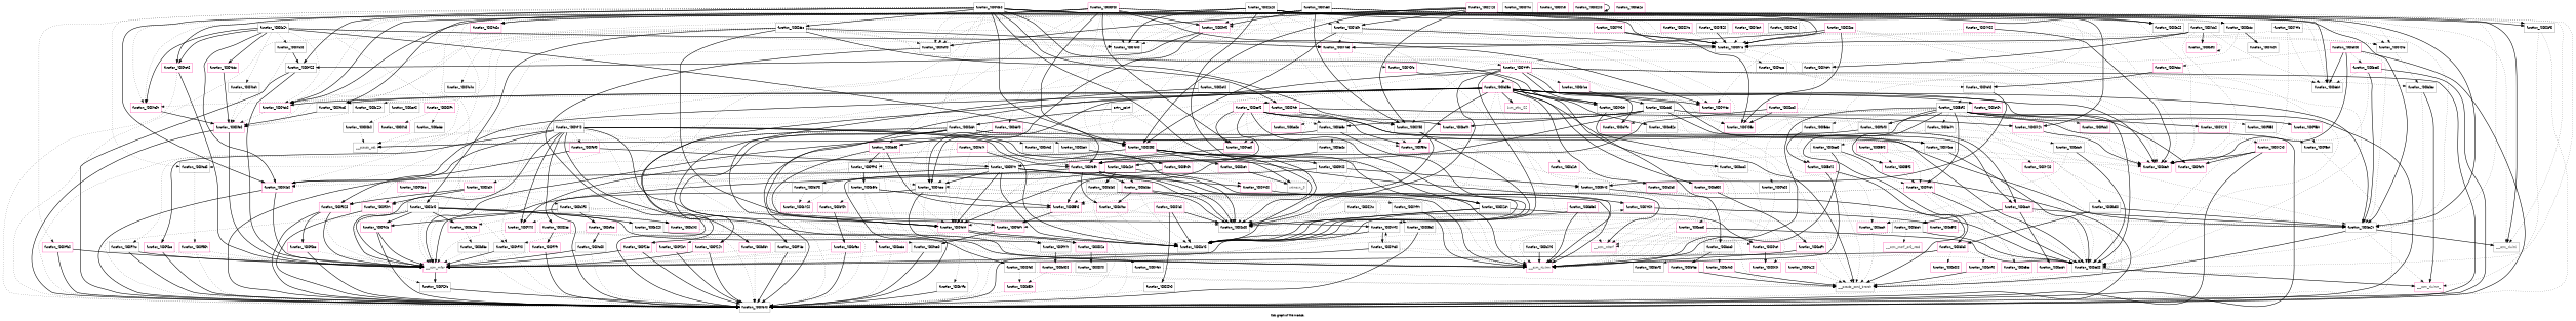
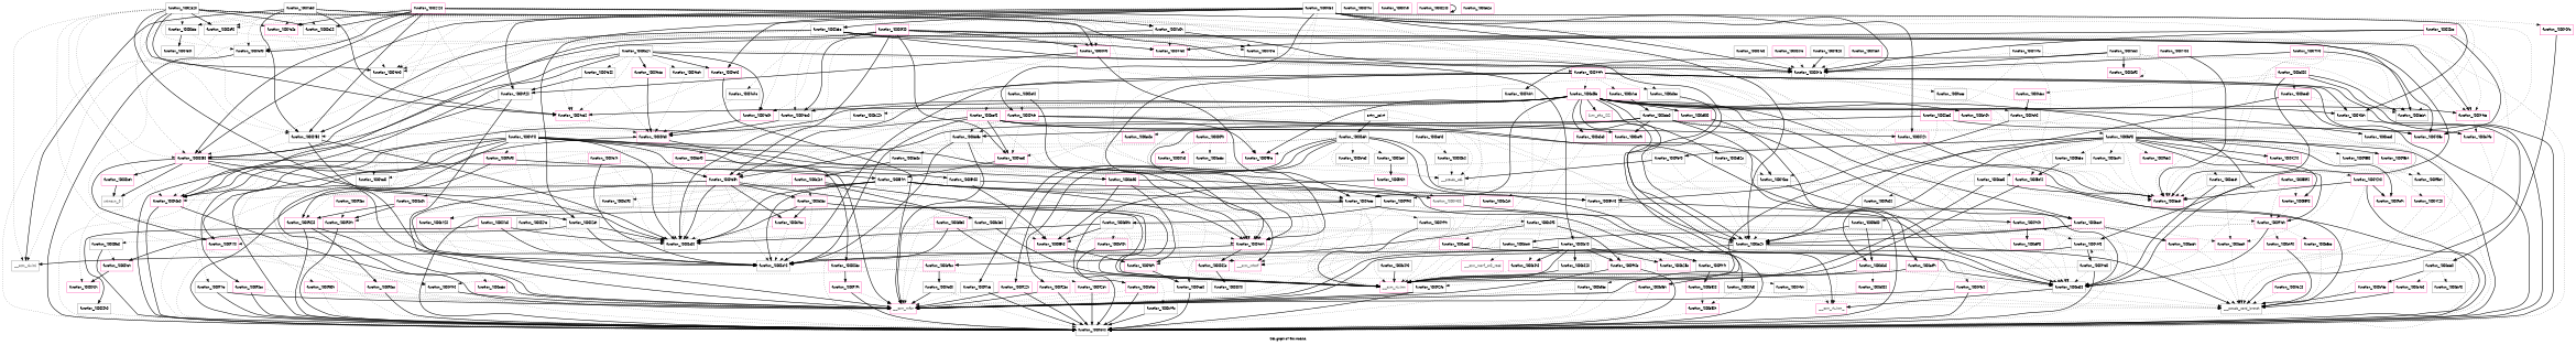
  digraph {
    fontname="Patrick Hand"
    label="Call graph of the module."
    node [color=deeppink fontname="Patrick Hand" shape=record]
    edge [fontname="Patrick Hand" style=dotted]
    n1 [label="{function_10000094}"]
    n2 [label="{function_10000168}"]
    n3 [color=gray40 label="{function_1000cddc}"]
    n4 [color=gray40 fontcolor=gray50 label="{__pseudo_call}"]
    n5 [color=gray40 label="{function_1000014c}"]
    n6 [color=gray40 fontcolor=gray50 label="{__pseudo_cond_branch}"]
    n7 [color=gray40 label="{function_100000b8}"]
    n8 [label="{function_100001d4}"]
    n9 [color=gray40 label="{entry_point}"]
    n10 [color=gray40 label="{function_10008d64}"]
    n11 [fontcolor=gray50 label="{__asm_rlwinm}"]
    n12 [color=gray40 label="{function_10004b48}"]
    n13 [color=gray40 label="{function_10006d88}"]
    n14 [color=gray40 label="{function_10006e24}"]
    n15 [label="{function_10008858}"]
    n16 [label="{function_10008c84}"]
    n17 [color=gray40 label="{function_10008ce4}"]
    n18 [color=gray40 label="{function_100091dc}"]
    n19 [label="{function_10009224}"]
    n20 [label="{function_1000926c}"]
    n21 [label="{function_100092b4}"]
    n22 [label="{function_1000954c}"]
    n23 [color=gray40 label="{function_1000b4e8}"]
    n24 [color=gray40 label="{function_10003dbc}"]
    n25 [color=gray40 label="{function_100047f8}"]
    n26 [label="{function_100048e0}"]
    n27 [color=gray40 label="{function_10004a90}"]
    n28 [color=gray40 label="{function_1000734c}"]
    n29 [color=gray40 label="{function_10007640}"]
    n30 [label="{function_1000776c}"]
    n31 [label="{function_100077a0}"]
    n32 [color=gray40 label="{function_10007ba0}"]
    n33 [color=gray40 label="{function_10007c7c}"]
    n34 [label="{function_10007cb8}"]
    n35 [color=gray40 label="{function_10008158}"]
    n36 [color=gray40 label="{function_10008a10}"]
    n37 [label="{function_10007434}"]
    n38 [color=gray40 label="{function_100074d0}"]
    n39 [fontcolor=gray50 label="{__asm_mfcr}"]
    n40 [color=gray40 label="{function_1000a3ec}"]
    n41 [label="{function_1000a79c}"]
    n42 [label="{function_100077f4}"]
    n43 [label="{function_10008fe0}"]
    n44 [color=gray40 label="{function_10008c78}"]
    n45 [color=gray40 label="{function_10008c80}"]
    n46 [label="{function_10008434}"]
    n47 [color=gray40 label="{function_100092fc}"]
    n48 [label="{function_1000948c}"]
    n49 [label="{function_1000b25c}"]
    n50 [color=gray40 label="{function_1000b320}"]
    n51 [label="{function_1000b348}"]
    n52 [label="{function_10000238}"]
    n53 [label="{function_10004b28}"]
    n54 [color=gray40 label="{function_1000041c}"]
    n55 [color=gray40 label="{function_10004ae0}"]
    n56 [color=gray40 label="{function_10004cac}"]
    n57 [label="{function_10006ed4}"]
    n58 [color=gray40 label="{function_10004d48}"]
    n59 [label="{function_100004f0}"]
    n60 [color=gray40 label="{function_10004928}"]
    n61 [color=gray40 label="{function_10007cec}"]
    n62 [label="{function_10007e44}"]
    n63 [color=gray40 label="{function_10007f44}"]
    n64 [label="{function_1000802c}"]
    n65 [color=gray40 label="{function_10009414}"]
    n66 [color=gray40 label="{function_1000066c}"]
    n67 [color=gray40 label="{function_10007634}"]
    n68 [label="{function_10000724}"]
    n69 [label="{function_100007d4}"]
    n70 [label="{function_10004b54}"]
    n71 [label="{function_10004ca0}"]
    n72 [color=gray40 label="{function_1000665c}"]
    n73 [label="{function_100067bc}"]
    n74 [label="{function_100068dc}"]
    n75 [color=gray40 label="{function_10005144}"]
    n76 [fontcolor=gray50 label="{__asm_mtcrf}"]
    n77 [color=gray40 label="{function_10006a8c}"]
    n78 [fontcolor=gray50 label="{__asm_rlwinm_}"]
    n79 [color=gray40 fontcolor=gray50 label="{__asm_rlwimi}"]
    n80 [color=gray40 label="{function_10000a24}"]
    n81 [label="{function_10004a48}"]
    n82 [color=gray40 label="{function_10007b38}"]
    n83 [label="{function_10007b6c}"]
    n84 [color=gray40 label="{function_10007bd4}"]
    n85 [label="{function_10007c04}"]
    n86 [label="{function_10009110}"]
    n87 [color=gray40 label="{function_10005488}"]
    n88 [label="{function_10008be4}"]
    n89 [color=gray40 fontcolor=gray50 label="{unknown_0}"]
    n90 [label="{function_10000d98}"]
    n91 [color=gray40 label="{function_10000e28}"]
    n92 [label="{function_10000f30}"]
    n93 [label="{function_100066f0}"]
    n94 [label="{function_10006b50}"]
    n95 [color=gray40 label="{function_10006eb4}"]
    n96 [label="{function_10005548}"]
    n97 [label="{function_100096f4}"]
    n98 [color=gray40 label="{function_10009940}"]
    n99 [color=gray40 label="{function_10001520}"]
    n100 [label="{function_100016e4}"]
    n101 [label="{function_10001738}"]
    n102 [color=gray40 label="{function_100017fc}"]
    n103 [label="{function_10001970}"]
    n104 [label="{function_1000735c}"]
    n105 [color=gray40 label="{function_10001ab8}"]
    n106 [color=gray40 label="{function_10007644}"]
    n107 [color=gray40 label="{function_10001d04}"]
    n108 [color=gray40 label="{function_10001de0}"]
    n109 [label="{function_10007c3c}"]
    n110 [color=gray40 label="{function_10008690}"]
    n111 [label="{function_10002120}"]
    n112 [color=gray40 label="{function_10002620}"]
    n113 [color=gray40 label="{function_10004970}"]
    n114 [color=gray40 label="{function_100082d4}"]
    n115 [label="{function_100084c4}"]
    n116 [color=gray40 label="{function_100037d8}"]
    n117 [label="{function_1000387c}"]
    n118 [label="{function_100038cc}"]
    n119 [color=gray40 label="{function_10003c48}"]
    n120 [label="{function_10003ca0}"]
    n121 [color=gray40 label="{function_100073ac}"]
    n122 [label="{function_10006088}"]
    n123 [color=gray40 label="{function_100040b8}"]
    n124 [label="{function_100049b8}"]
    n125 [color=gray40 label="{function_10004ad8}"]
    n126 [color=gray40 label="{function_10007064}"]
    n127 [label="{function_100073fc}"]
    n128 [label="{function_10009504}"]
    n129 [color=gray40 label="{function_1000a6c0}"]
    n130 [label="{function_1000a598}"]
    n131 [color=gray40 label="{function_10004a00}"]
    n132 [color=gray40 label="{function_10005478}"]
-   n133 [label="{function_10007408}"]
+   n133 [label="{function_10007408}" fontcolor=gray50]
    n134 [label="{function_10009028}"]
    n135 [label="{function_10009344}"]
    n136 [color=gray40 label="{function_10005698}"]
    n137 [label="{function_10004cbc}"]
    n138 [label="{function_10005598}"]
    n139 [label="{function_100097d4}"]
    n140 [color=gray40 label="{function_10005d00}"]
    n141 [color=gray40 label="{function_10005dbc}"]
    n142 [label="{function_10005e18}"]
    n143 [label="{function_100060c8}"]
    n144 [color=gray40 label="{function_10006c74}"]
    n145 [label="{function_10007120}"]
    n146 [label="{function_10007210}"]
    n147 [color=gray40 label="{function_10009558}"]
    n148 [label="{function_100095b4}"]
    n149 [color=gray40 label="{function_10009a38}"]
    n150 [label="{function_10009ab8}"]
    n151 [label="{function_10009af4}"]
    n152 [color=gray40 label="{function_10009bf0}"]
    n153 [label="{function_10004e14}"]
    n154 [color=gray40 label="{function_10004f18}"]
    n155 [label="{function_100088dc}"]
    n156 [color=gray40 label="{function_10008fd0}"]
    n157 [color=gray40 label="{function_1000914c}"]
    n158 [label="{function_100093cc}"]
    n159 [label="{function_10009690}"]
    n160 [label="{function_10009194}"]
    n161 [label="{function_1000b504}"]
    n162 [label="{function_100090ac}"]
    n163 [label="{function_10005404}"]
    n164 [label="{function_1000a490}"]
    n165 [label="{function_1000a5cc}"]
    n166 [label="{function_100055f8}"]
    n167 [color=gray40 label="{function_10006cd0}"]
    n168 [label="{function_10007240}"]
    n169 [color=gray40 label="{function_100095c4}"]
    n170 [color=gray40 label="{function_1000b398}"]
    n171 [label="{function_100065e0}"]
    n172 [label="{function_1000a2b4}"]
    n173 [label="{function_1000b728}"]
    n174 [color=gray40 label="{function_1000b898}"]
    n175 [color=gray40 label="{function_1000b8e0}"]
    n176 [color=gray40 label="{function_1000b5fc}"]
    n177 [label="{function_1000a760}"]
    n178 [label="{function_1000b9dc}"]
    n179 [color=gray40 label="{function_1000bb98}"]
    n180 [label="{function_1000a85c}"]
    n181 [label="{function_1000aef8}"]
    n182 [label="{function_1000b1cc}"]
    n183 [color=gray40 label="{function_1000b224}"]
    n184 [label="{function_1000b5b4}"]
    n185 [color=gray40 label="{function_1000bac8}"]
    n186 [label="{function_1000bcc4}"]
    n187 [label="{function_1000c2d4}"]
    n188 [label="{function_1000c3c0}"]
    n189 [label="{function_1000c484}"]
    n190 [label="{function_1000c500}"]
    n191 [color=gray40 label="{function_1000c52c}"]
    n192 [fontcolor=gray50 label="{llvm_ctlz_i32}"]
    n193 [label="{function_1000ba94}"]
    n194 [color=gray40 label="{function_1000c6a0}"]
    n195 [color=gray40 label="{function_10007fe4}"]
    n196 [color=gray40 label="{function_10008010}"]
    n197 [label="{function_1000b538}"]
    n198 [label="{function_100081c8}"]
    n199 [color=gray40 label="{function_10008340}"]
    n200 [color=gray40 label="{function_1000824c}"]
    n201 [color=gray40 label="{function_100085a8}"]
    n202 [color=gray40 label="{function_1000b56c}"]
    n203 [label="{function_1000c9bc}"]
    n204 [label="{function_100093bc}"]
    n205 [color=gray40 label="{function_1000b79c}"]
    n206 [label="{function_1000b984}"]
    n207 [label="{function_1000ca6c}"]
    n208 [color=gray40 label="{function_1000bbe4}"]
    n209 [label="{function_1000cab4}"]
    n210 [label="{function_1000cad4}"]
    n211 [color=gray40 label="{function_1000cbd4}"]
    n212 [label="{function_1000cd94}"]
    n213 [label="{function_1000cca0}"]
    n214 [label="{function_1000c63c}"]
    n215 [color=gray40 label="{function_1000b370}"]
    n216 [label="{function_1000c9ec}"]
    n217 [fontcolor=gray50 label="{__asm_mcrf_cr0_read}"]
    n218 [label="{function_1000bed0}"]
    n219 [label="{function_1000c030}"]
    n220 [label="{function_1000ce2c}"]
    n221 [color=gray40 label="{function_1000ce48}"]
    n1 -> n2
    n1 -> n3
    n3 -> n4
    n7 -> n4
    n9 -> n10 [style=bold]
    n9 -> n11
    n10 -> n4
    n10 -> n12 [style=bold]
    n10 -> n13
    n10 -> n14 [style=bold]
    n10 -> n15
    n10 -> n16
    n10 -> n17
    n10 -> n18 [style=bold]
    n10 -> n19 [style=bold]
    n10 -> n20 [style=bold]
    n10 -> n21
    n10 -> n22
    n10 -> n23
    n13 -> n6
    n13 -> n78 [style=bold]
    n14 -> n6 [style=bold]
    n14 -> n78
    n14 -> n79 [style=bold]
    n15 -> n44 [style=bold]
    n15 -> n45 [style=bold]
    n15 -> n86 [style=bold]
    n15 -> n87 [style=bold]
    n15 -> n88 [style=bold]
    n15 -> n89 [style=bold]
    n16 -> n134 [style=bold]
    n16 -> n135 [style=bold]
    n16 -> n170
    n17 -> n163 [style=bold]
    n18 -> n12 [style=bold]
    n18 -> n39
    n19 -> n12 [style=bold]
    n19 -> n39 [style=bold]
    n20 -> n12 [style=bold]
    n20 -> n39 [style=bold]
    n21 -> n12 [style=bold]
    n21 -> n39
    n24 -> n12
    n24 -> n25 [style=bold]
    n24 -> n26
    n24 -> n27
    n24 -> n28
    n24 -> n29
    n24 -> n30
    n24 -> n31 [style=bold]
    n24 -> n32
    n24 -> n33
    n24 -> n34
    n24 -> n35 [style=bold]
    n24 -> n36 [style=bold]
    n25 -> n12
    n25 -> n37
    n25 -> n38 [style=bold]
    n25 -> n39 [style=bold]
    n26 -> n12 [style=bold]
    n26 -> n39 [style=bold]
    n27 -> n12 [style=bold]
    n27 -> n39
    n28 -> n40
    n30 -> n41
    n31 -> n22
    n31 -> n42
    n32 -> n43 [style=bold]
    n33 -> n43
    n34 -> n43
    n35 -> n44 [style=bold]
    n35 -> n45 [style=bold]
    n35 -> n46
    n36 -> n11 [style=bold]
    n36 -> n12
    n36 -> n39 [style=bold]
    n36 -> n47
    n36 -> n48 [style=bold]
    n36 -> n49 [style=bold]
    n36 -> n50 [style=bold]
    n36 -> n51 [style=bold]
    n37 -> n14
    n37 -> n25
    n37 -> n130 [style=bold]
    n38 -> n11
    n38 -> n12 [style=bold]
    n38 -> n13
    n38 -> n25
    n40 -> n13
    n40 -> n78 [style=bold]
    n41 -> n6
    n42 -> n12 [style=bold]
    n42 -> n13
    n42 -> n40
    n42 -> n41 [style=bold]
    n42 -> n44 [style=bold]
    n42 -> n45 [style=bold]
    n42 -> n62 [style=bold]
    n42 -> n126 [style=bold]
    n42 -> n180
    n42 -> n181
    n42 -> n182
    n43 -> n12 [style=bold]
    n43 -> n39 [style=bold]
    n47 -> n12 [style=bold]
-   n39 -> n47 [style=bold]
+   n47 -> n39 [style=bold]
    n48 -> n12 [style=bold]
    n48 -> n39 [style=bold]
    n49 -> n202
    n50 -> n11 [style=bold]
    n51 -> n11
    n52 -> n52 [style=bold]
    n53 -> n6
    n54 -> n55
    n54 -> n56
    n54 -> n57
    n55 -> n12 [style=bold]
    n55 -> n39
    n56 -> n58
    n58 -> n132 [style=bold]
    n58 -> n136
    n59 -> n54
    n59 -> n60 [style=bold]
    n59 -> n61 [style=bold]
    n59 -> n62
    n60 -> n12 [style=bold]
    n60 -> n39 [style=bold]
    n61 -> n11
    n61 -> n12 [style=bold]
    n61 -> n44
    n61 -> n63
    n61 -> n64
    n61 -> n65 [style=bold]
    n62 -> n44 [style=bold]
    n62 -> n64 [style=bold]
    n62 -> n65
    n63 -> n11 [style=bold]
    n64 -> n195
    n64 -> n196 [style=bold]
    n65 -> n197 [style=bold]
    n66 -> n35
    n66 -> n67 [style=bold]
    n68 -> n57 [style=bold]
    n69 -> n13 [style=bold]
    n69 -> n14
    n69 -> n35
    n69 -> n61
    n69 -> n68 [style=bold]
    n69 -> n70
    n69 -> n71
    n69 -> n72
    n70 -> n11 [style=bold]
    n70 -> n26
    n70 -> n39 [style=bold]
    n70 -> n44
    n70 -> n45 [style=bold]
    n70 -> n62
    n70 -> n73 [style=bold]
    n70 -> n74 [style=bold]
    n71 -> n75 [style=bold]
    n72 -> n39 [style=bold]
    n72 -> n44 [style=bold]
    n72 -> n45
    n72 -> n76
    n72 -> n77
    n73 -> n44
    n73 -> n45
    n73 -> n62
    n74 -> n11 [style=bold]
    n74 -> n44
    n74 -> n45 [style=bold]
    n74 -> n73 [style=bold]
    n74 -> n96
    n75 -> n11
    n75 -> n12 [style=bold]
    n75 -> n44 [style=bold]
    n75 -> n45 [style=bold]
    n75 -> n61 [style=bold]
    n75 -> n62 [style=bold]
    n75 -> n132
    n75 -> n133 [style=bold]
    n75 -> n134
    n75 -> n135
    n77 -> n172 [style=bold]
    n80 -> n15 [style=bold]
    n80 -> n26 [style=bold]
    n80 -> n29
    n80 -> n34
    n80 -> n54 [style=bold]
    n80 -> n81 [style=bold]
    n80 -> n82
    n80 -> n83 [style=bold]
    n80 -> n84
    n80 -> n85 [style=bold]
    n81 -> n12
    n81 -> n39 [style=bold]
    n82 -> n43
    n82 -> n60 [style=bold]
    n83 -> n43 [style=bold]
    n84 -> n43
    n85 -> n43 [style=bold]
    n86 -> n12
    n86 -> n39
    n87 -> n44
    n87 -> n96 [style=bold]
    n87 -> n132 [style=bold]
    n88 -> n89 [style=bold]
    n90 -> n90
    n92 -> n13
    n92 -> n15
    n92 -> n26 [style=bold]
    n92 -> n29
    n92 -> n30 [style=bold]
    n92 -> n31
    n92 -> n32 [style=bold]
    n92 -> n34
    n92 -> n54
    n92 -> n57
    n92 -> n59 [style=bold]
    n92 -> n70 [style=bold]
    n92 -> n71 [style=bold]
    n92 -> n85
    n92 -> n93
    n92 -> n94
    n92 -> n95 [style=bold]
    n93 -> n44
    n93 -> n45
    n93 -> n94 [style=bold]
    n94 -> n11
    n94 -> n96 [style=bold]
    n94 -> n97 [style=bold]
    n94 -> n98 [style=bold]
    n96 -> n97 [style=bold]
    n97 -> n55 [style=bold]
    n98 -> n11
    n98 -> n12
    n98 -> n39
    n98 -> n176 [style=bold]
    n99 -> n54 [style=bold]
    n100 -> n54
    n101 -> n54
    n101 -> n57 [style=bold]
    n102 -> n14
    n102 -> n54
    n102 -> n57
    n102 -> n95
    n103 -> n54 [style=bold]
    n103 -> n104 [style=bold]
    n105 -> n54 [style=bold]
    n105 -> n57
    n105 -> n90 [style=bold]
    n105 -> n95
    n105 -> n106 [style=bold]
    n106 -> n11
    n107 -> n15 [style=bold]
    n107 -> n28
    n107 -> n30
    n107 -> n31
    n107 -> n54 [style=bold]
    n108 -> n14
    n108 -> n15
    n108 -> n27
    n108 -> n29
    n108 -> n34 [style=bold]
    n108 -> n35 [style=bold]
    n108 -> n54
    n108 -> n59 [style=bold]
    n108 -> n66
    n108 -> n79 [style=bold]
    n108 -> n91
    n108 -> n107
    n108 -> n109
    n108 -> n110
    n109 -> n43
    n110 -> n12
    n110 -> n78
    n111 -> n11
    n111 -> n13
    n111 -> n15 [style=bold]
    n111 -> n27 [style=bold]
    n111 -> n28
    n111 -> n29
    n111 -> n34
    n111 -> n35 [style=bold]
    n111 -> n54 [style=bold]
    n111 -> n59
    n111 -> n66
    n111 -> n79
    n111 -> n91 [style=bold]
    n111 -> n107 [style=bold]
    n111 -> n109 [style=bold]
    n111 -> n110
    n112 -> n11
    n112 -> n14 [style=bold]
    n112 -> n15
    n112 -> n26
    n112 -> n27
    n112 -> n28
    n112 -> n29 [style=bold]
    n112 -> n34 [style=bold]
    n112 -> n35
    n112 -> n54
    n112 -> n59
    n112 -> n66
    n112 -> n79
    n112 -> n91 [style=bold]
    n112 -> n107
    n112 -> n109
    n112 -> n110 [style=bold]
    n112 -> n113
    n112 -> n114 [style=bold]
    n113 -> n12
    n113 -> n39 [style=bold]
    n114 -> n44 [style=bold]
    n114 -> n45 [style=bold]
    n114 -> n115 [style=bold]
    n115 -> n46 [style=bold]
    n116 -> n54
    n117 -> n54
    n118 -> n13
    n118 -> n30
    n118 -> n31 [style=bold]
    n118 -> n54 [style=bold]
    n118 -> n57
    n118 -> n104 [style=bold]
    n119 -> n62 [style=bold]
    n119 -> n69
    n120 -> n57
    n120 -> n62 [style=bold]
    n120 -> n104 [style=bold]
    n120 -> n121
    n121 -> n13 [style=bold]
    n121 -> n57
    n121 -> n61
    n123 -> n4
    n123 -> n14 [style=bold]
    n123 -> n15 [style=bold]
    n123 -> n24 [style=bold]
    n123 -> n27
    n123 -> n54 [style=bold]
    n123 -> n57
    n123 -> n60 [style=bold]
    n123 -> n61
    n123 -> n62
    n123 -> n68 [style=bold]
    n123 -> n69 [style=bold]
    n123 -> n81 [style=bold]
    n123 -> n85
    n123 -> n95
    n123 -> n104
    n123 -> n113
    n123 -> n114 [style=bold]
    n123 -> n124
    n123 -> n125
    n123 -> n126 [style=bold]
    n123 -> n127
    n124 -> n12 [style=bold]
    n124 -> n39 [style=bold]
    n125 -> n128
    n126 -> n6 [style=bold]
    n127 -> n129 [style=bold]
    n128 -> n12
    n128 -> n39
    n129 -> n177
    n129 -> n178 [style=bold]
    n129 -> n179
    n130 -> n13
    n131 -> n12
    n131 -> n39 [style=bold]
    n132 -> n13 [style=bold]
    n133 -> n37 [style=bold]
    n134 -> n12 [style=bold]
    n134 -> n39 [style=bold]
    n134 -> n162 [style=bold]
    n135 -> n12 [style=bold]
    n135 -> n39
    n136 -> n11 [style=bold]
    n136 -> n12 [style=bold]
    n136 -> n39
    n136 -> n57
    n136 -> n138 [style=bold]
    n136 -> n139 [style=bold]
    n136 -> n140
    n136 -> n141
    n136 -> n142
    n136 -> n143 [style=bold]
    n136 -> n144
    n136 -> n145
    n136 -> n146 [style=bold]
    n136 -> n147
    n136 -> n148 [style=bold]
    n136 -> n149
    n136 -> n150
    n136 -> n151 [style=bold]
    n136 -> n152 [style=bold]
    n137 -> n58 [style=bold]
    n138 -> n139
    n139 -> n13 [style=bold]
    n139 -> n96
    n139 -> n97
    n139 -> n164
    n139 -> n165
    n140 -> n14 [style=bold]
    n140 -> n143 [style=bold]
    n141 -> n142 [style=bold]
    n142 -> n6 [style=bold]
    n142 -> n11 [style=bold]
    n143 -> n11
    n143 -> n13
    n143 -> n39 [style=bold]
    n143 -> n122
    n144 -> n57
    n144 -> n167
    n145 -> n6
    n146 -> n168
    n147 -> n169
    n148 -> n169
    n149 -> n11
    n152 -> n4 [style=bold]
    n152 -> n14
    n153 -> n12
    n153 -> n44 [style=bold]
    n153 -> n45
    n153 -> n62
    n153 -> n70
    n153 -> n125
    n154 -> n12
    n154 -> n26 [style=bold]
    n154 -> n39 [style=bold]
    n154 -> n44
    n154 -> n45 [style=bold]
    n154 -> n61
    n154 -> n62 [style=bold]
    n154 -> n70 [style=bold]
    n154 -> n76 [style=bold]
    n154 -> n86 [style=bold]
    n154 -> n155 [style=bold]
    n154 -> n156 [style=bold]
    n154 -> n157
    n154 -> n158 [style=bold]
    n154 -> n159
    n155 -> n11
    n155 -> n160 [style=bold]
    n156 -> n6
    n156 -> n161
    n157 -> n12 [style=bold]
    n157 -> n39 [style=bold]
    n158 -> n12 [style=bold]
    n158 -> n39
    n159 -> n75 [style=bold]
    n159 -> n134 [style=bold]
    n160 -> n12 [style=bold]
    n160 -> n39
    n161 -> n12
    n162 -> n12 [style=bold]
    n162 -> n39
    n163 -> n12 [style=bold]
    n163 -> n133
    n164 -> n6 [style=bold]
    n165 -> n6
    n166 -> n57
    n166 -> n138
    n166 -> n139
    n167 -> n11 [style=bold]
    n167 -> n12 [style=bold]
    n167 -> n98
    n167 -> n139
    n168 -> n12 [style=bold]
    n168 -> n13
    n168 -> n57 [style=bold]
    n168 -> n151 [style=bold]
    n169 -> n12
    n170 -> n6
    n170 -> n14
    n170 -> n44
    n170 -> n48 [style=bold]
    n170 -> n49
    n170 -> n51
    n170 -> n86
    n170 -> n203 [style=bold]
    n171 -> n11 [style=bold]
    n171 -> n44 [style=bold]
    n171 -> n45
    n171 -> n76
    n172 -> n11 [style=bold]
    n172 -> n74
    n172 -> n173
-   n172 -> n174 [style=bold]
+   n172 -> n174
    n172 -> n175 [style=bold]
    n173 -> n207
    n174 -> n173
    n175 -> n11 [style=bold]
    n175 -> n12
    n175 -> n96
    n176 -> n12
    n176 -> n44
-   n176 -> n45
+   n176 -> n45 [style=bold]
    n176 -> n96 [style=bold]
    n176 -> n205
    n176 -> n206
    n177 -> n6 [style=bold]
    n178 -> n6 [style=bold]
    n180 -> n12
    n180 -> n13 [style=bold]
    n180 -> n14 [style=bold]
    n180 -> n22 [style=bold]
    n180 -> n26 [style=bold]
    n180 -> n30 [style=bold]
    n180 -> n32 [style=bold]
    n180 -> n34 [style=bold]
    n180 -> n44
    n180 -> n45
    n180 -> n57 [style=bold]
    n180 -> n61 [style=bold]
    n180 -> n62
    n180 -> n85
    n180 -> n126 [style=bold]
    n180 -> n183
    n180 -> n184 [style=bold]
    n180 -> n185 [style=bold]
    n180 -> n186 [style=bold]
    n180 -> n187
    n180 -> n188 [style=bold]
    n180 -> n189 [style=bold]
    n180 -> n190 [style=bold]
    n180 -> n191 [style=bold]
    n180 -> n192 [style=bold]
    n181 -> n22 [style=bold]
    n181 -> n44 [style=bold]
    n181 -> n45
    n181 -> n62
    n181 -> n70 [style=bold]
    n181 -> n71 [style=bold]
    n181 -> n72
    n181 -> n121 [style=bold]
    n181 -> n193 [style=bold]
    n182 -> n194 [style=bold]
    n183 -> n43
    n184 -> n12
    n184 -> n39
    n185 -> n6
    n186 -> n12
    n186 -> n13
    n186 -> n14 [style=bold]
    n186 -> n208 [style=bold]
    n186 -> n209 [style=bold]
    n186 -> n210
    n187 -> n11
    n188 -> n11
    n189 -> n211
    n190 -> n212 [style=bold]
    n191 -> n121
    n191 -> n213
    n194 -> n12 [style=bold]
    n194 -> n70 [style=bold]
    n194 -> n72 [style=bold]
    n194 -> n104
    n194 -> n186 [style=bold]
    n194 -> n193 [style=bold]
    n194 -> n210
    n194 -> n214
    n195 -> n6
    n197 -> n6
    n197 -> n161
    n198 -> n44 [style=bold]
    n198 -> n45 [style=bold]
    n198 -> n199 [style=bold]
    n199 -> n12
    n200 -> n44
    n200 -> n45
    n200 -> n201
    n201 -> n12 [style=bold]
    n201 -> n115
    n202 -> n12
    n202 -> n39
    n203 -> n113
    n203 -> n131 [style=bold]
    n204 -> n135
    n205 -> n12 [style=bold]
    n206 -> n216 [style=bold]
    n207 -> n12
    n207 -> n39
    n208 -> n13 [style=bold]
    n208 -> n39
    n208 -> n76
    n208 -> n217
    n209 -> n6
    n210 -> n6
    n211 -> n13 [style=bold]
    n211 -> n57
    n211 -> n210
    n212 -> n6
    n212 -> n11 [style=bold]
    n213 -> n11
    n213 -> n13 [style=bold]
    n213 -> n39
    n213 -> n76
    n214 -> n71
    n215 -> n11 [style=bold]
    n216 -> n12 [style=bold]
    n216 -> n39
    n218 -> n12 [style=bold]
    n218 -> n14 [style=bold]
    n218 -> n57
    n218 -> n95
    n219 -> n12 [style=bold]
    n219 -> n14
    n219 -> n57 [style=bold]
    n219 -> n95 [style=bold]
    n219 -> n137
    n219 -> n218
    n221 -> n7
  }
